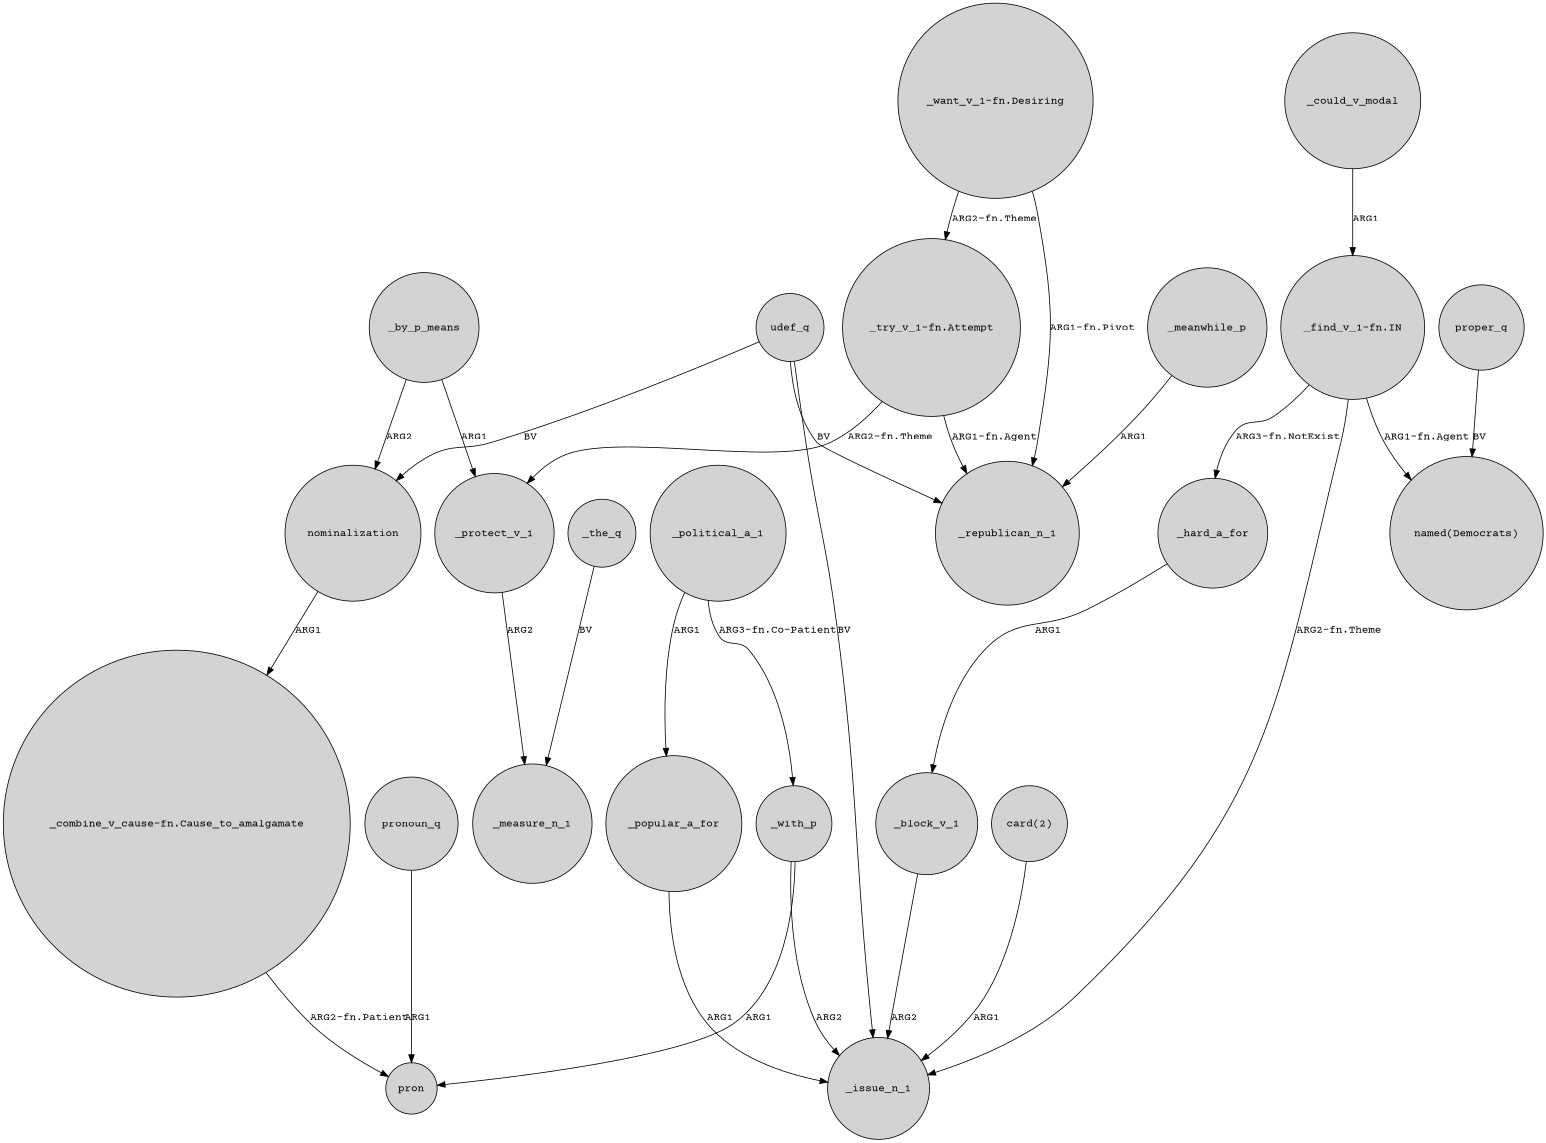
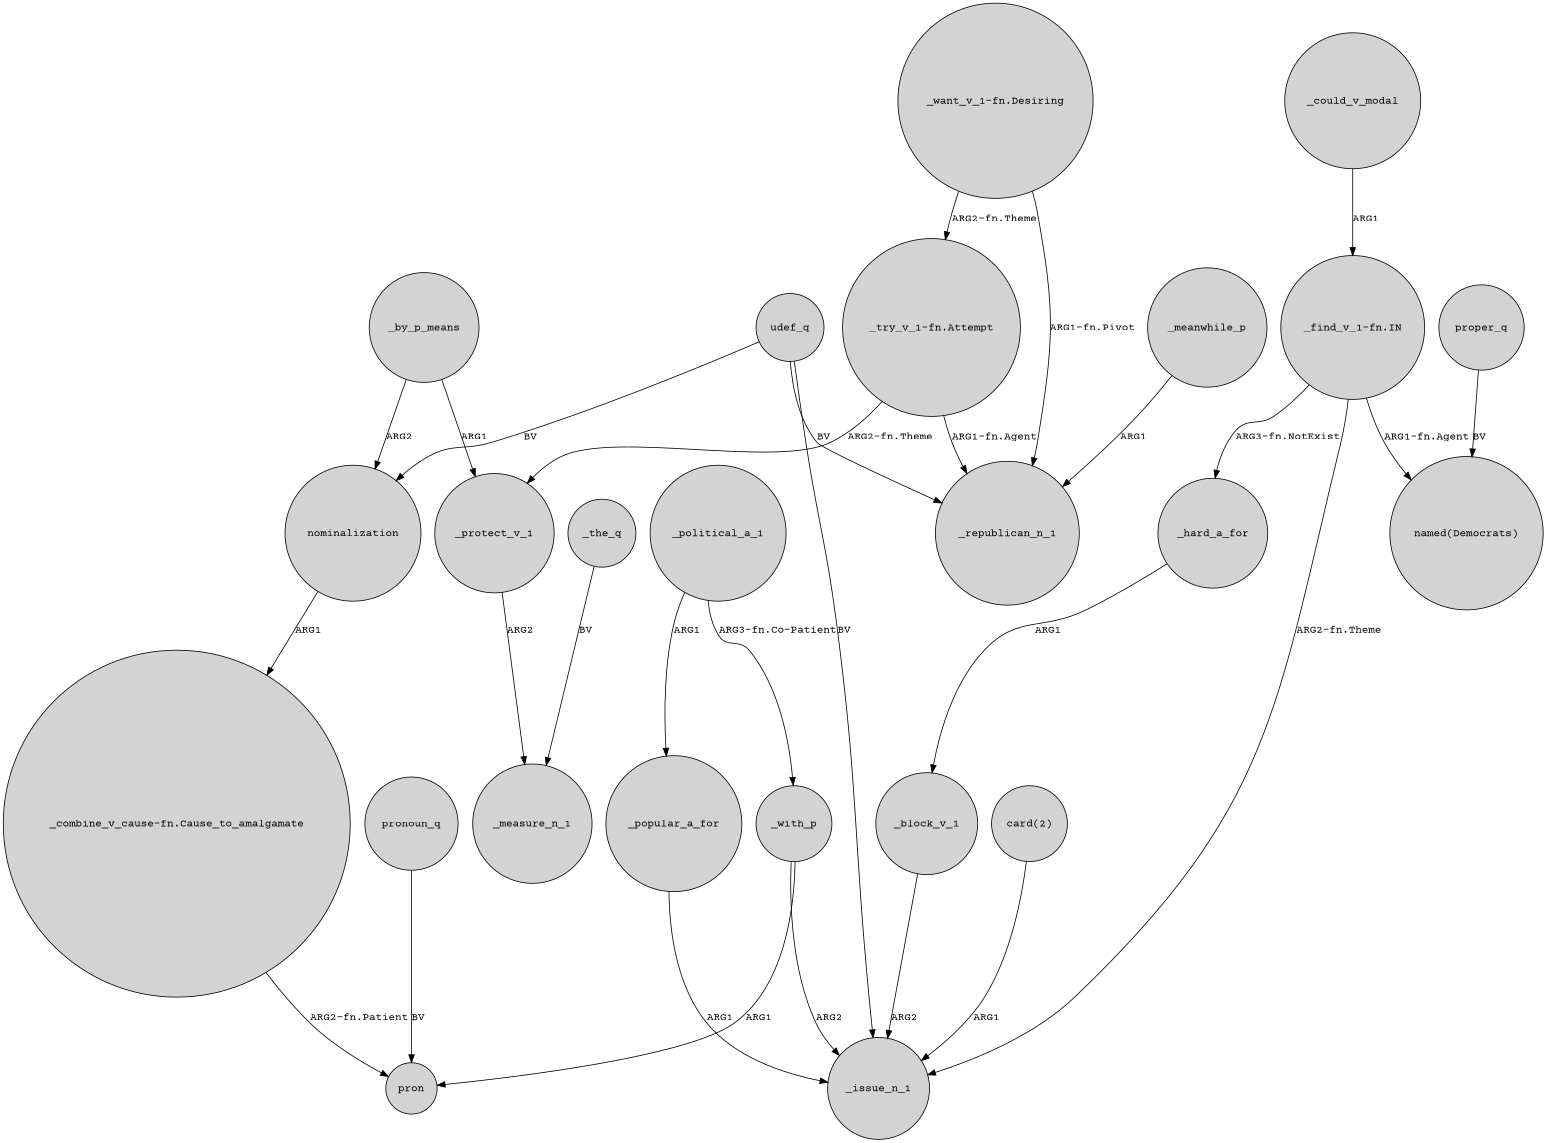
  digraph {
    fontname="Courier Prime"
    node [fontname="Courier Prime" shape=circle style=filled]
    edge [fontname="Courier Prime"]
    _the_q
    _measure_n_1
    _protect_v_1
    _by_p_means
    nominalization
    "_combine_v_cause-fn.Cause_to_amalgamate"
    pron
    "_want_v_1-fn.Desiring"
    _republican_n_1
    "_try_v_1-fn.Attempt"
    _with_p
    _issue_n_1
    _political_a_1
    _popular_a_for
    "_find_v_1-fn.IN"
    _hard_a_for
    "named(Democrats)"
    _block_v_1
    _meanwhile_p
    proper_q
    _could_v_modal
    pronoun_q
    udef_q
    "card(2)"
    _the_q -> _measure_n_1 [label=BV]
    _protect_v_1 -> _measure_n_1 [label=ARG2]
    _by_p_means -> _protect_v_1 [label=ARG1]
    _by_p_means -> nominalization [label=ARG2]
    nominalization -> "_combine_v_cause-fn.Cause_to_amalgamate" [label=ARG1]
    "_combine_v_cause-fn.Cause_to_amalgamate" -> pron [label="ARG2-fn.Patient"]
    "_want_v_1-fn.Desiring" -> _republican_n_1 [label="ARG1-fn.Pivot"]
    "_want_v_1-fn.Desiring" -> "_try_v_1-fn.Attempt" [label="ARG2-fn.Theme"]
    "_try_v_1-fn.Attempt" -> _protect_v_1 [label="ARG2-fn.Theme"]
    "_try_v_1-fn.Attempt" -> _republican_n_1 [label="ARG1-fn.Agent"]
    _with_p -> pron [label=ARG1]
    _with_p -> _issue_n_1 [label=ARG2]
    _political_a_1 -> _with_p [label="ARG3-fn.Co-Patient"]
    _political_a_1 -> _popular_a_for [label=ARG1]
    _popular_a_for -> _issue_n_1 [label=ARG1]
    "_find_v_1-fn.IN" -> _issue_n_1 [label="ARG2-fn.Theme"]
    "_find_v_1-fn.IN" -> _hard_a_for [label="ARG3-fn.NotExist"]
    "_find_v_1-fn.IN" -> "named(Democrats)" [label="ARG1-fn.Agent"]
    _hard_a_for -> _block_v_1 [label=ARG1]
    _block_v_1 -> _issue_n_1 [label=ARG2]
    _meanwhile_p -> _republican_n_1 [label=ARG1]
    proper_q -> "named(Democrats)" [label=BV]
    _could_v_modal -> "_find_v_1-fn.IN" [label=ARG1]
-   pronoun_q -> pron [label=ARG1]
+   pronoun_q -> pron [label=BV]
    udef_q -> nominalization [label=BV]
    udef_q -> _republican_n_1 [label=BV]
    udef_q -> _issue_n_1 [label=BV]
    "card(2)" -> _issue_n_1 [label=ARG1]
  }
